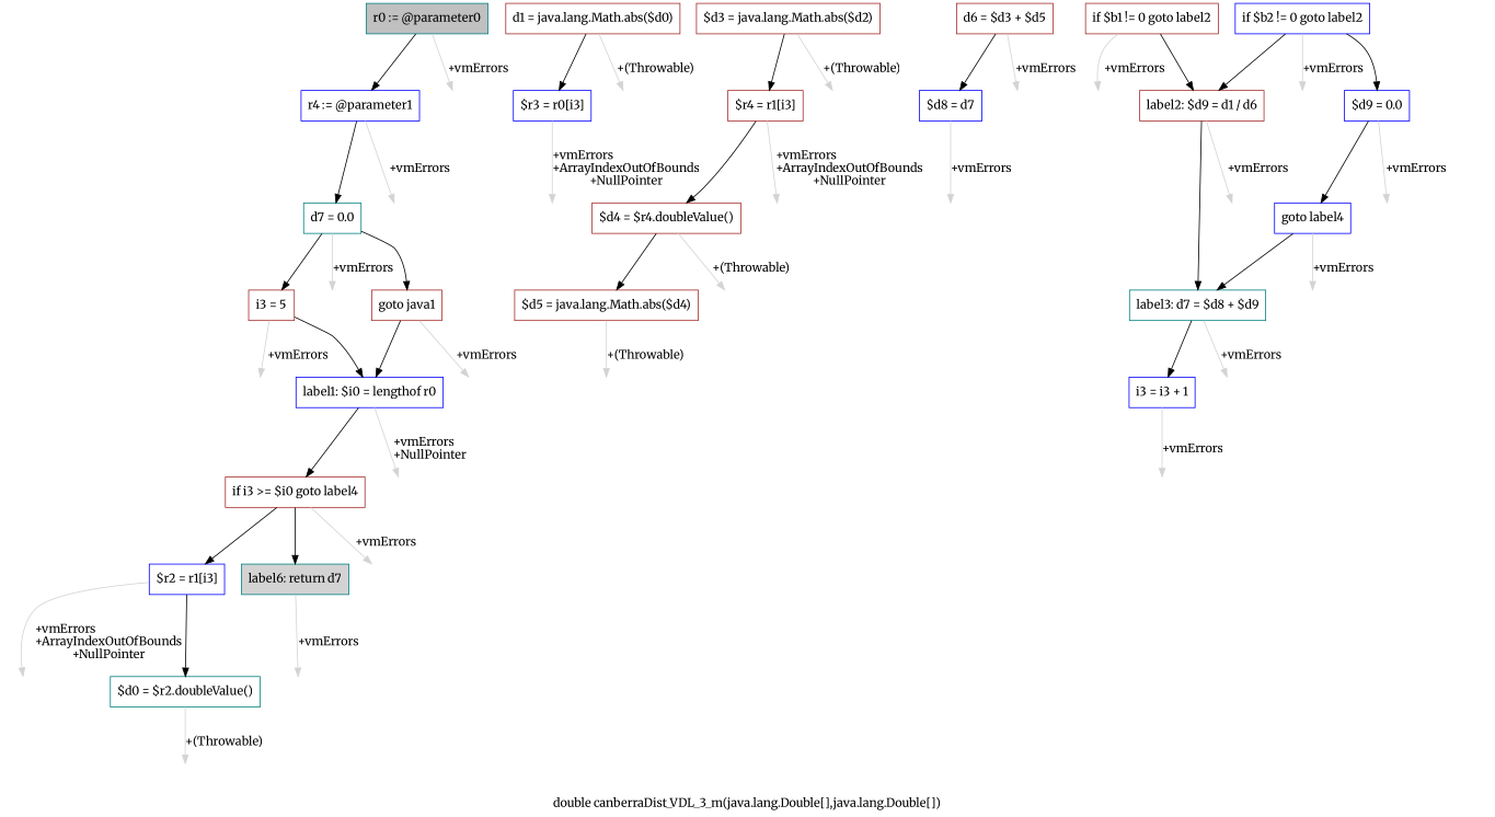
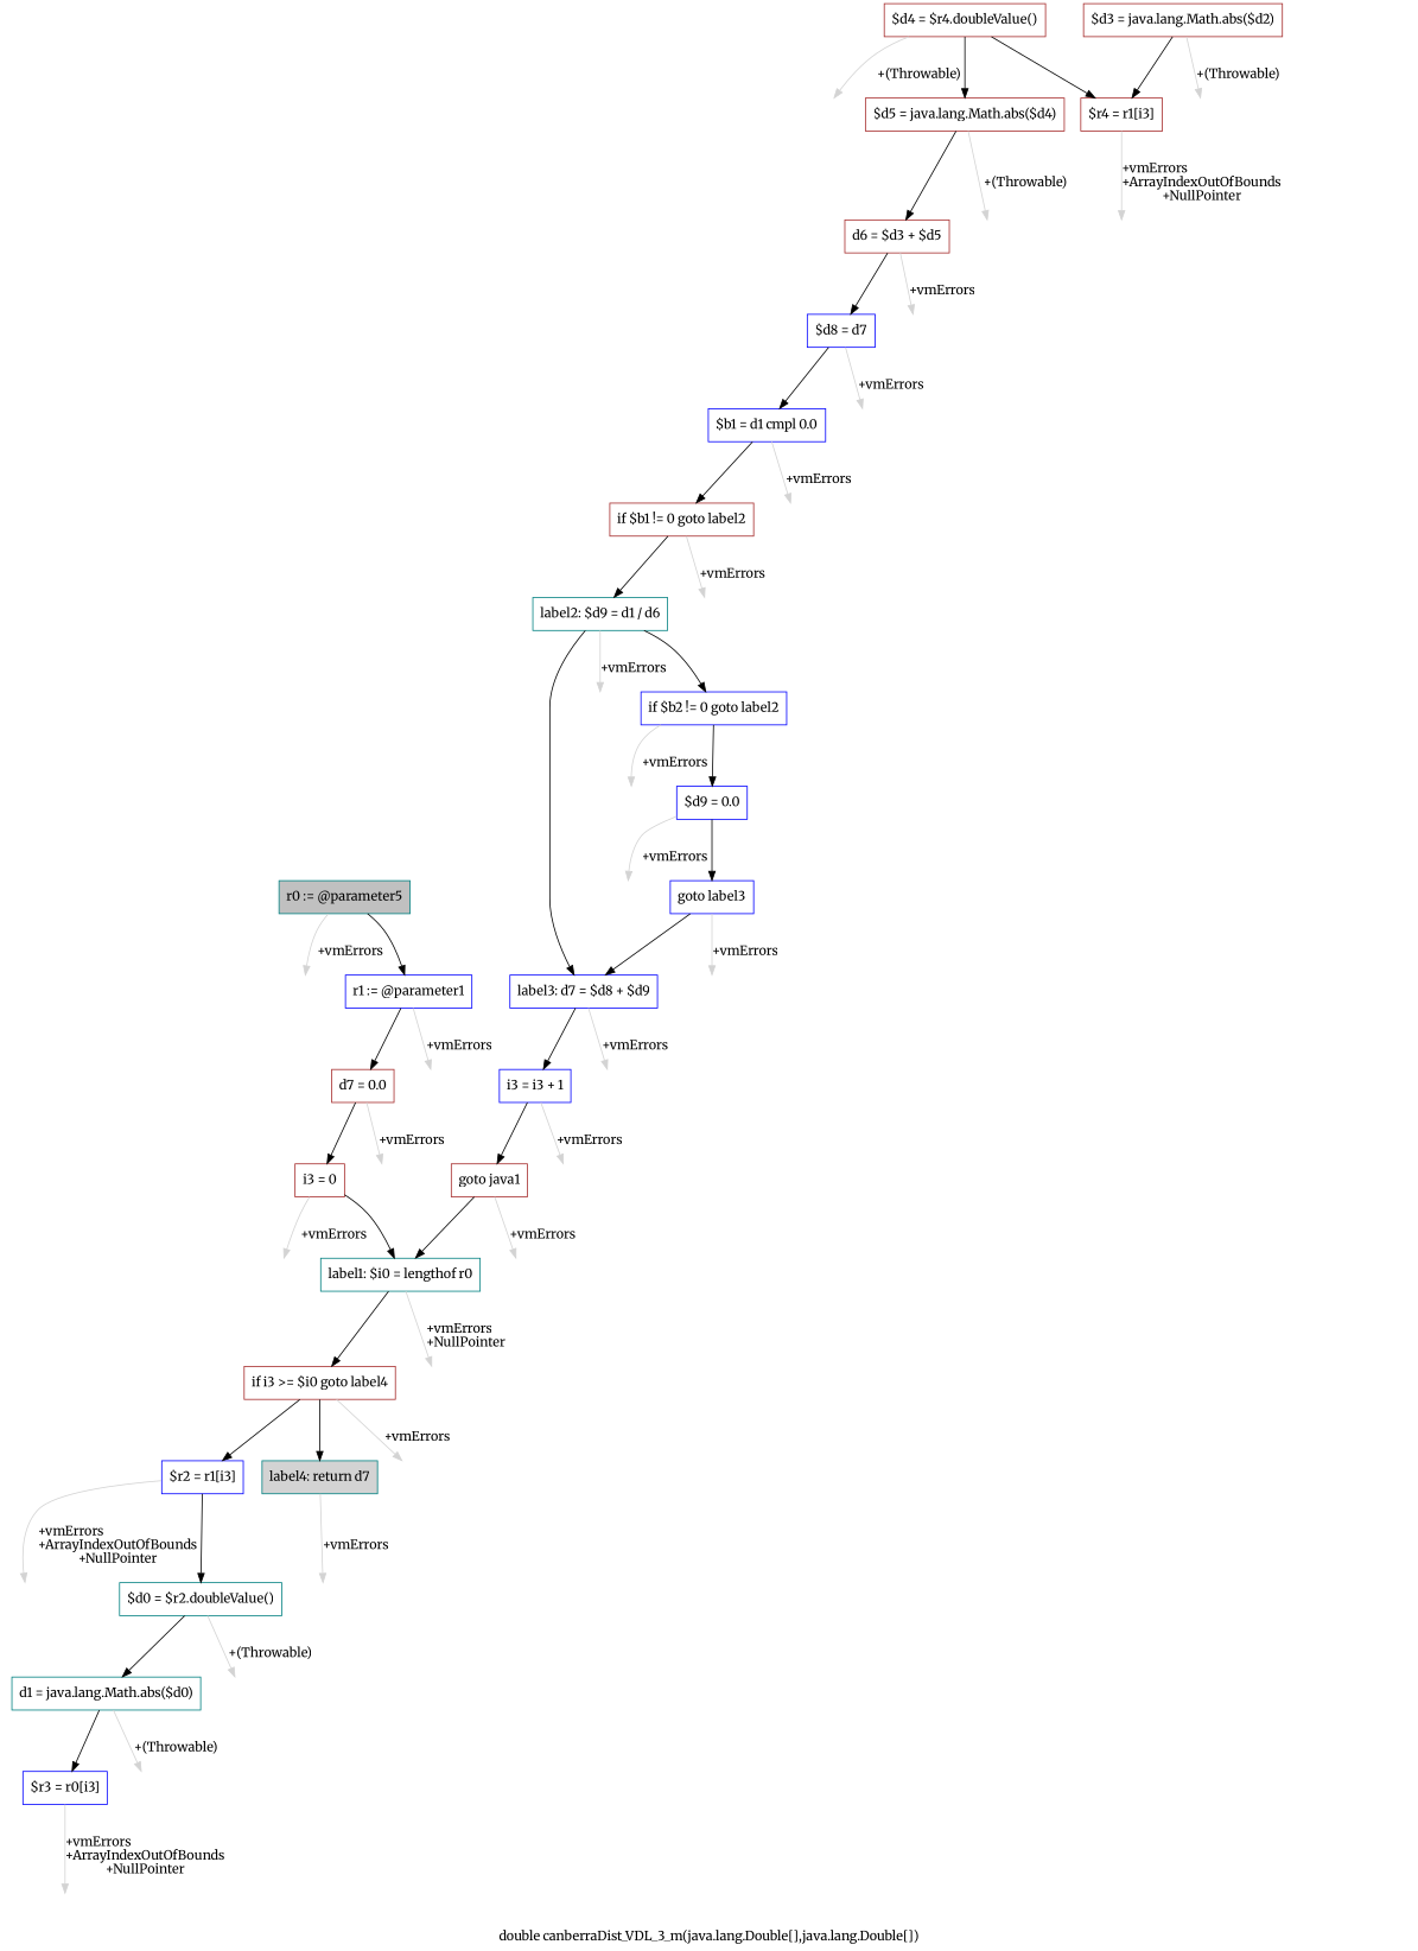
  digraph {
    fontname=Merriweather
    label="double canberraDist_VDL_3_m(java.lang.Double[],java.lang.Double[])"
    node [fontname=Merriweather shape=box style=invis]
    edge [color=black fontname=Merriweather]
-   n1 [color=teal fillcolor=gray label="r0 := @parameter0" style=filled]
-   n2 [color=blue label="r4 := @parameter1" style=""]
+   n1 [color=teal fillcolor=gray label="r0 := @parameter5" style=filled]
+   n2 [color=blue label="r1 := @parameter1" style=""]
    n3 [label=Esc]
-   n4 [color=teal label="d7 = 0.0" style=""]
+   n4 [color=brown label="d7 = 0.0" style=""]
    n5 [label=Esc]
-   n6 [color=brown label="i3 = 5" style=""]
+   n6 [color=brown label="i3 = 0" style=""]
    n7 [label=Esc]
-   n8 [color=blue label="label1: $i0 = lengthof r0" style=""]
+   n8 [color=teal label="label1: $i0 = lengthof r0" style=""]
    n9 [label=Esc]
    n10 [color=brown label="if i3 >= $i0 goto label4" style=""]
    n11 [label=Esc]
    n12 [color=blue label="$r2 = r1[i3]" style=""]
-   n13 [color=teal fillcolor=lightgray label="label6: return d7" style=filled]
+   n13 [color=teal fillcolor=lightgray label="label4: return d7" style=filled]
    n14 [label=Esc]
    n15 [color=teal label="$d0 = $r2.doubleValue()" style=""]
    n16 [label=Esc]
    n17 [label=Esc]
-   n18 [color=brown label="d1 = java.lang.Math.abs($d0)" style=""]
+   n18 [color=teal label="d1 = java.lang.Math.abs($d0)" style=""]
    n19 [label=Esc]
    n20 [color=blue label="$r3 = r0[i3]" style=""]
    n21 [label=Esc]
    n22 [label=Esc]
    n23 [color=brown label="$d3 = java.lang.Math.abs($d2)" style=""]
    n24 [color=brown label="$r4 = r1[i3]" style=""]
    n25 [label=Esc]
    n26 [label=Esc]
    n27 [color=brown label="$d4 = $r4.doubleValue()" style=""]
    n28 [label=Esc]
    n29 [color=brown label="$d5 = java.lang.Math.abs($d4)" style=""]
    n30 [label=Esc]
    n31 [color=brown label="d6 = $d3 + $d5" style=""]
    n32 [label=Esc]
    n33 [color=blue label="$d8 = d7" style=""]
    n34 [label=Esc]
+   n35 [color=blue label="$b1 = d1 cmpl 0.0" style=""]
    n36 [label=Esc]
    n37 [color=brown label="if $b1 != 0 goto label2" style=""]
    n38 [label=Esc]
-   n39 [color=brown label="label2: $d9 = d1 / d6" style=""]
+   n39 [color=teal label="label2: $d9 = d1 / d6" style=""]
    n40 [label=Esc]
-   n41 [color=teal label="label3: d7 = $d8 + $d9" style=""]
+   n41 [color=blue label="label3: d7 = $d8 + $d9" style=""]
    n42 [label=Esc]
    n43 [color=blue label="if $b2 != 0 goto label2" style=""]
    n44 [color=blue label="$d9 = 0.0" style=""]
    n45 [label=Esc]
    n46 [label=Esc]
    n47 [color=blue label="i3 = i3 + 1" style=""]
    n48 [label=Esc]
-   n49 [color=blue label="goto label4" style=""]
+   n49 [color=blue label="goto label3" style=""]
    n50 [label=Esc]
    n51 [label=Esc]
    n52 [color=brown label="goto java1" style=""]
    n53 [label=Esc]
    n54 [label=Esc]
    n1 -> n2
    n1 -> n3 [color=lightgray label="\l+vmErrors"]
    n2 -> n4
    n2 -> n5 [color=lightgray label="\l+vmErrors"]
    n4 -> n6
    n4 -> n7 [color=lightgray label="\l+vmErrors"]
    n6 -> n8
    n6 -> n9 [color=lightgray label="\l+vmErrors"]
    n8 -> n10
    n8 -> n11 [color=lightgray label="\l+vmErrors\l+NullPointer"]
    n10 -> n12
    n10 -> n13
    n10 -> n14 [color=lightgray label="\l+vmErrors"]
    n12 -> n15
    n12 -> n16 [color=lightgray label="\l+vmErrors\l+ArrayIndexOutOfBounds\l+NullPointer"]
    n13 -> n17 [color=lightgray label="\l+vmErrors"]
+   n15 -> n18
    n15 -> n19 [color=lightgray label="\l+(Throwable)"]
    n18 -> n20
    n18 -> n21 [color=lightgray label="\l+(Throwable)"]
    n20 -> n22 [color=lightgray label="\l+vmErrors\l+ArrayIndexOutOfBounds\l+NullPointer"]
    n23 -> n24
    n23 -> n25 [color=lightgray label="\l+(Throwable)"]
-   n24 -> n27
+   n27 -> n24
    n24 -> n28 [color=lightgray label="\l+vmErrors\l+ArrayIndexOutOfBounds\l+NullPointer"]
    n27 -> n29
    n27 -> n30 [color=lightgray label="\l+(Throwable)"]
+   n29 -> n31
    n29 -> n32 [color=lightgray label="\l+(Throwable)"]
    n31 -> n33
    n31 -> n34 [color=lightgray label="\l+vmErrors"]
+   n33 -> n35
    n33 -> n36 [color=lightgray label="\l+vmErrors"]
+   n35 -> n37
+   n35 -> n38 [color=lightgray label="\l+vmErrors"]
    n37 -> n39
    n37 -> n40 [color=lightgray label="\l+vmErrors"]
    n39 -> n41
    n39 -> n42 [color=lightgray label="\l+vmErrors"]
    n41 -> n47
    n41 -> n48 [color=lightgray label="\l+vmErrors"]
-   n43 -> n39
+   n39 -> n43
    n43 -> n44
    n43 -> n45 [color=lightgray label="\l+vmErrors"]
    n44 -> n49
    n44 -> n50 [color=lightgray label="\l+vmErrors"]
-   n4 -> n52
+   n47 -> n52
    n47 -> n53 [color=lightgray label="\l+vmErrors"]
    n49 -> n41
    n49 -> n51 [color=lightgray label="\l+vmErrors"]
    n52 -> n8
    n52 -> n54 [color=lightgray label="\l+vmErrors"]
  }
